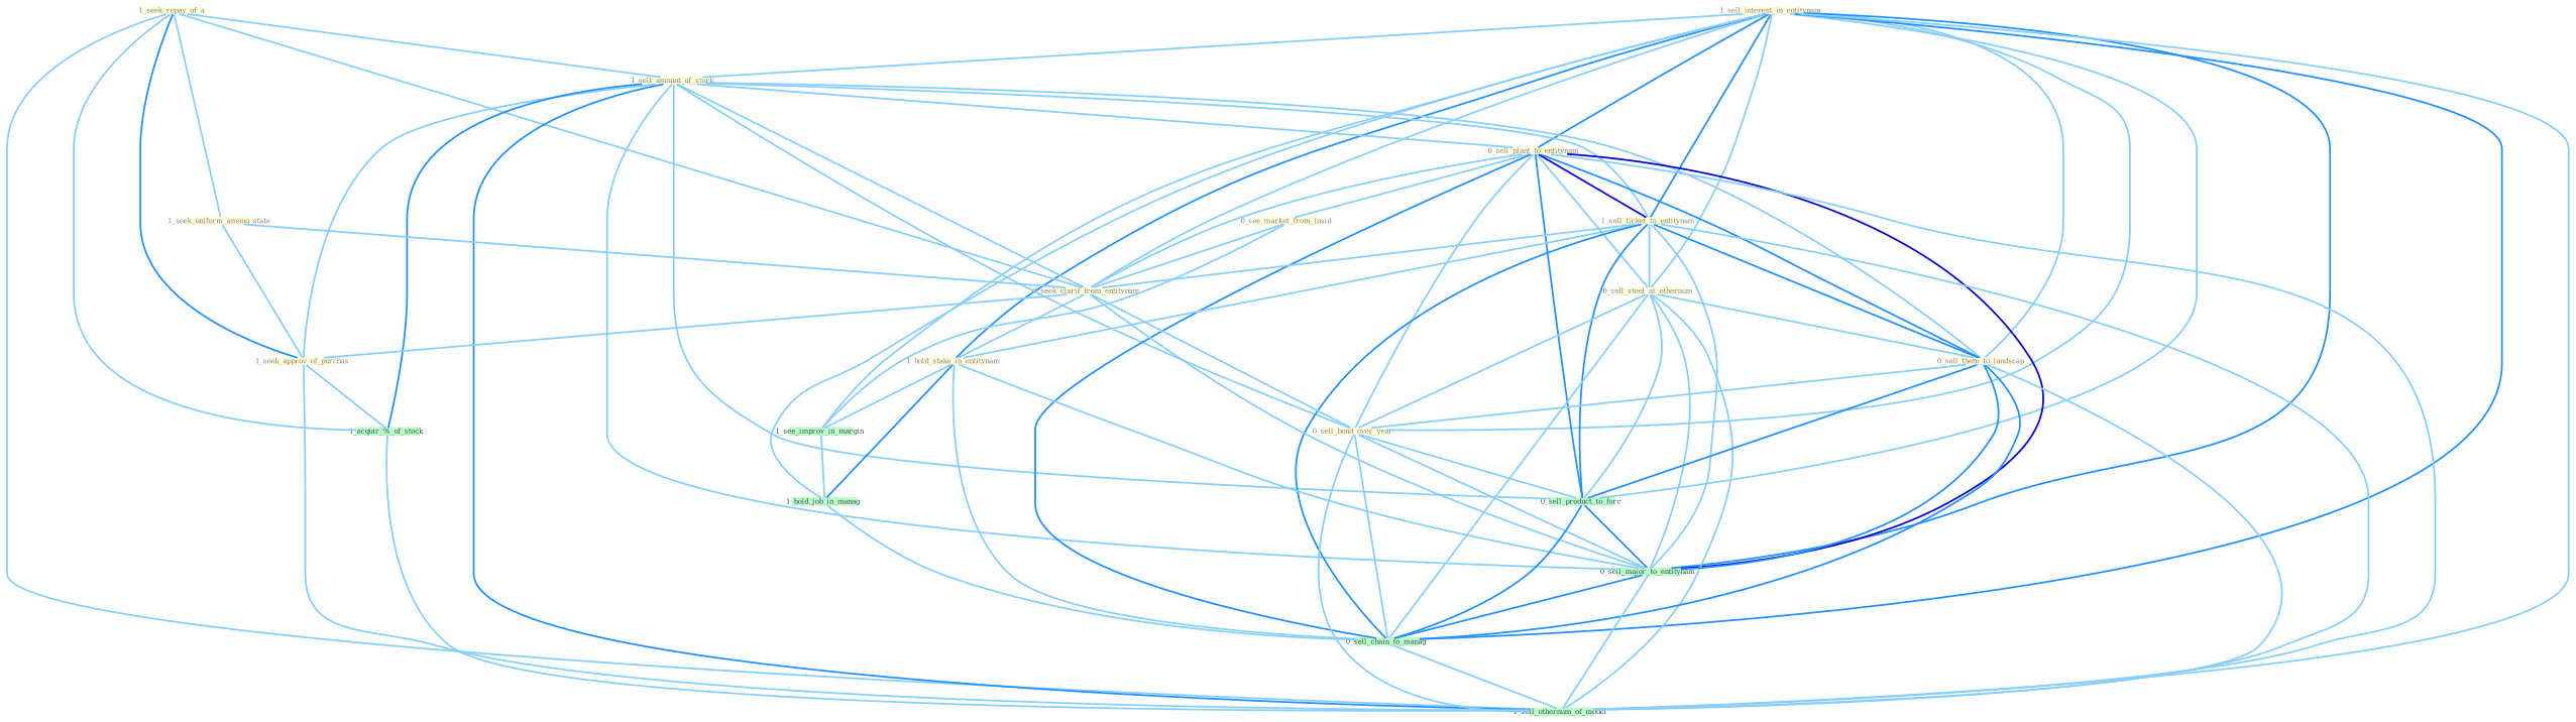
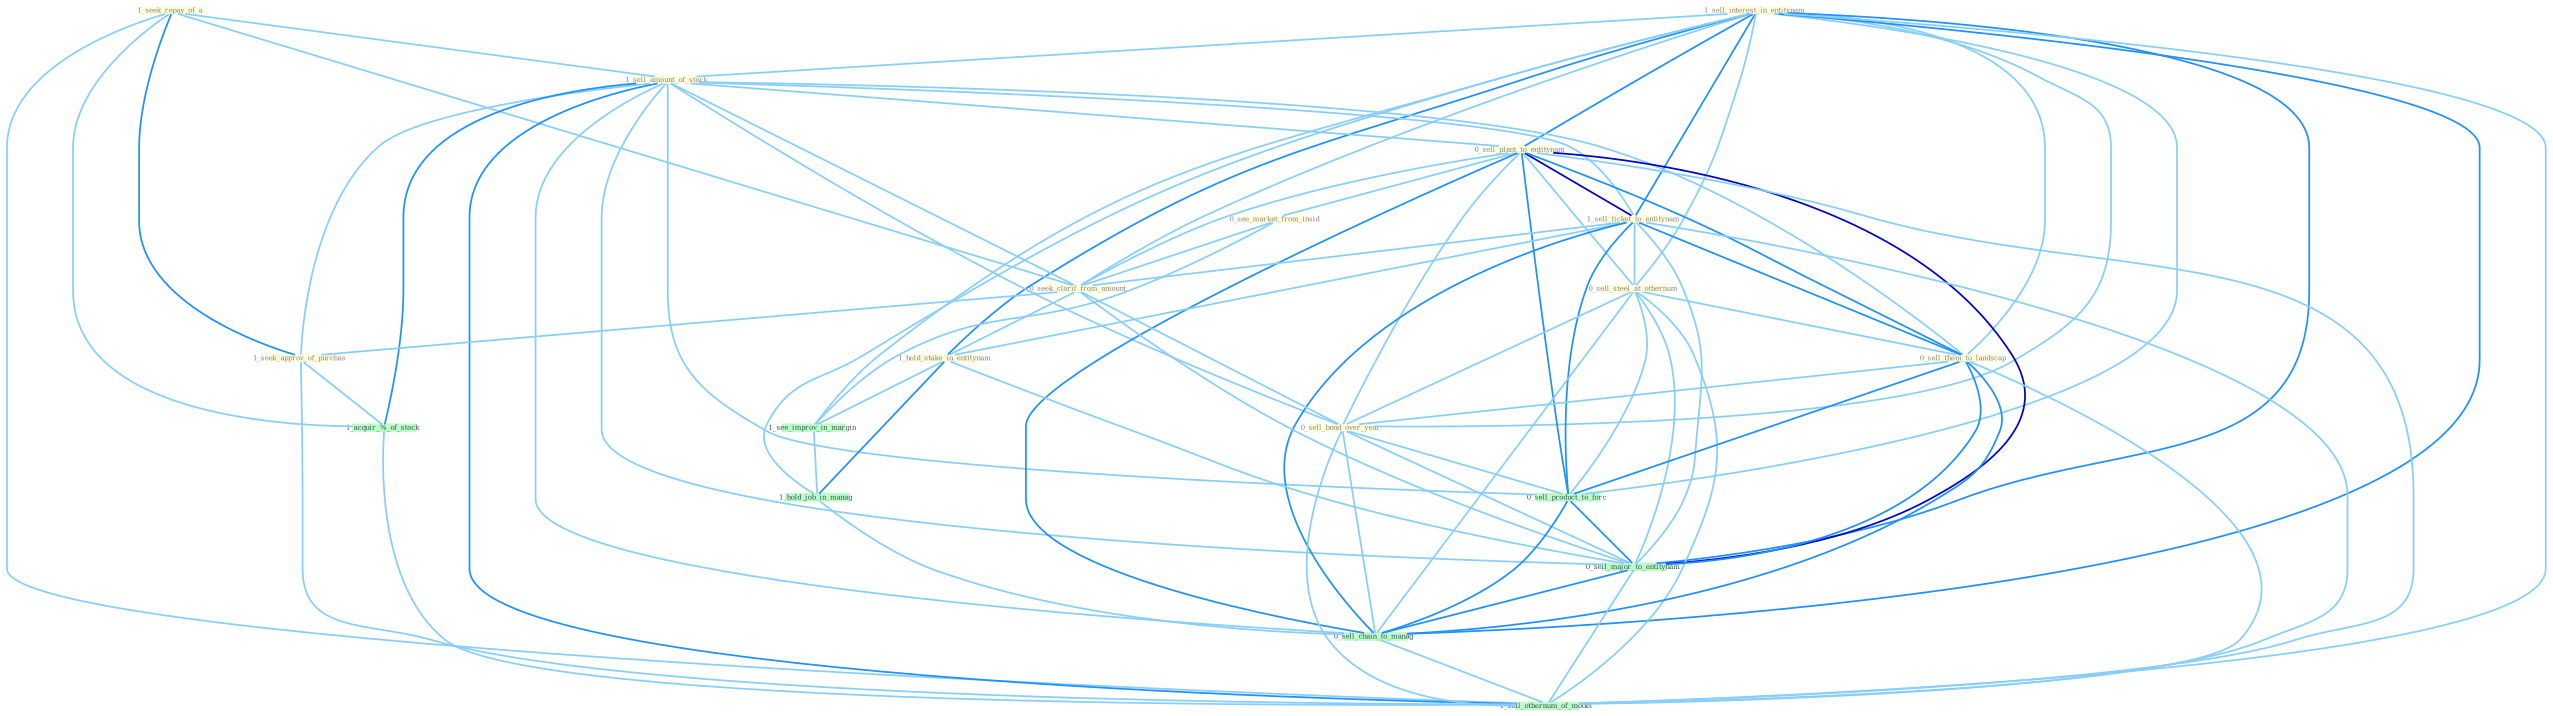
  graph {
    node [color="#ffffe0" fixedsize=true fontcolor="#8b7d6b" fontsize=4 shape=polygon style=filled]
    edge [color="#87cefa" w=1]
    "1_sell_interest_in_entitynam " [height=.06 width=.5]
    "1_seek_repay_of_a " [height=.06 width=.5]
    "1_sell_amount_of_stock " [height=.06 width=.5]
    "0_sell_plant_to_entitynam " [height=.06 width=.5]
    "1_sell_ticket_to_entitynam " [height=.06 width=.5]
-   "1_seek_uniform_among_state " [height=.06 width=.5]
    "0_see_market_from_insid " [height=.06 width=.5]
    "0_sell_steel_at_othernum " [height=.06 width=.5]
-   "0_seek_clarif_from_entitynam " [height=.06 width=.5]
+   "0_seek_clarif_from_entitynam " [height=.06 width=.5 label="0_seek_clarif_from_amount"]
    "0_sell_them_to_landscap " [height=.06 width=.5]
    "1_hold_stake_in_entitynam " [height=.06 width=.5]
    "1_seek_approv_of_purchas " [height=.06 width=.5]
    "0_sell_bond_over_year " [height=.06 width=.5]
    "1_see_improv_in_margin " [color="#BDFCC9" fontcolor="#2f4f4f" height=.06 width=.5]
    "1_hold_job_in_manag " [color="#BDFCC9" fontcolor="#2f4f4f" height=.06 width=.5]
    "0_sell_product_to_forc " [color="#BDFCC9" fontcolor="#2f4f4f" height=.06 width=.5]
    "0_sell_major_to_entitynam " [color="#BDFCC9" fontcolor="#2f4f4f" height=.06 width=.5]
    "0_sell_chain_to_manag " [color="#BDFCC9" fontcolor="#2f4f4f" height=.06 width=.5]
    "1_sell_othernum_of_model " [color="#BDFCC9" fontcolor="#2f4f4f" height=.06 width=.5]
    "1_acquir_%_of_stock " [color="#BDFCC9" fontcolor="#2f4f4f" height=.06 width=.5]
    subgraph sub_1 {
      "1_sell_interest_in_entitynam "
      "1_seek_repay_of_a "
      "1_sell_amount_of_stock "
      "0_sell_plant_to_entitynam "
      "1_sell_ticket_to_entitynam "
-     "1_seek_uniform_among_state "
      "0_see_market_from_insid "
      "0_sell_steel_at_othernum "
      "0_seek_clarif_from_entitynam "
      "0_sell_them_to_landscap "
      "1_hold_stake_in_entitynam "
      "1_seek_approv_of_purchas "
      "0_sell_bond_over_year "
    }
    subgraph sub_2 {
    }
    "1_sell_interest_in_entitynam " -- "1_sell_amount_of_stock "
    "1_sell_interest_in_entitynam " -- "0_sell_plant_to_entitynam " [color="#1e90ff" w=2]
    "1_sell_interest_in_entitynam " -- "1_sell_ticket_to_entitynam " [color="#1e90ff" w=2]
    "1_sell_interest_in_entitynam " -- "0_sell_steel_at_othernum "
    "1_sell_interest_in_entitynam " -- "0_seek_clarif_from_entitynam "
    "1_sell_interest_in_entitynam " -- "0_sell_them_to_landscap "
    "1_sell_interest_in_entitynam " -- "1_hold_stake_in_entitynam " [color="#1e90ff" w=2]
    "1_sell_interest_in_entitynam " -- "0_sell_bond_over_year "
    "1_sell_interest_in_entitynam " -- "1_see_improv_in_margin "
    "1_sell_interest_in_entitynam " -- "1_hold_job_in_manag "
    "1_sell_interest_in_entitynam " -- "0_sell_product_to_forc "
    "1_sell_interest_in_entitynam " -- "0_sell_major_to_entitynam " [color="#1e90ff" w=2]
    "1_sell_interest_in_entitynam " -- "0_sell_chain_to_manag " [color="#1e90ff"]
    "1_sell_interest_in_entitynam " -- "1_sell_othernum_of_model "
    "1_seek_repay_of_a " -- "1_sell_amount_of_stock "
-   "1_seek_repay_of_a " -- "1_seek_uniform_among_state "
    "1_seek_repay_of_a " -- "0_seek_clarif_from_entitynam "
    "1_seek_repay_of_a " -- "1_seek_approv_of_purchas " [color="#1e90ff" w=2]
    "1_seek_repay_of_a " -- "1_sell_othernum_of_model "
    "1_seek_repay_of_a " -- "1_acquir_%_of_stock "
    "1_sell_amount_of_stock " -- "0_sell_plant_to_entitynam "
    "1_sell_amount_of_stock " -- "1_sell_ticket_to_entitynam "
    "1_sell_amount_of_stock " -- "0_seek_clarif_from_entitynam "
    "1_sell_amount_of_stock " -- "0_sell_them_to_landscap "
    "1_sell_amount_of_stock " -- "1_seek_approv_of_purchas "
    "1_sell_amount_of_stock " -- "0_sell_bond_over_year "
    "1_sell_amount_of_stock " -- "0_sell_product_to_forc "
    "1_sell_amount_of_stock " -- "0_sell_major_to_entitynam "
-   "1_hold_stake_in_entitynam " -- "0_sell_chain_to_manag "
+   "1_sell_amount_of_stock " -- "0_sell_chain_to_manag "
    "1_sell_amount_of_stock " -- "1_sell_othernum_of_model " [color="#1e90ff" w=2]
    "1_sell_amount_of_stock " -- "1_acquir_%_of_stock " [color="#1e90ff" w=2]
    "0_sell_plant_to_entitynam " -- "1_sell_ticket_to_entitynam " [color="#0000cd" w=3]
    "0_sell_plant_to_entitynam " -- "0_see_market_from_insid "
    "0_sell_plant_to_entitynam " -- "0_sell_steel_at_othernum "
    "0_sell_plant_to_entitynam " -- "0_seek_clarif_from_entitynam "
    "0_sell_plant_to_entitynam " -- "0_sell_them_to_landscap " [color="#1e90ff" w=2]
    "0_sell_plant_to_entitynam " -- "0_sell_bond_over_year "
    "0_sell_plant_to_entitynam " -- "0_sell_product_to_forc " [color="#1e90ff" w=2]
    "0_sell_plant_to_entitynam " -- "0_sell_major_to_entitynam " [color="#0000cd" w=3]
    "0_sell_plant_to_entitynam " -- "0_sell_chain_to_manag " [color="#1e90ff" w=2]
    "0_sell_plant_to_entitynam " -- "1_sell_othernum_of_model "
    "1_sell_ticket_to_entitynam " -- "0_sell_steel_at_othernum "
    "1_sell_ticket_to_entitynam " -- "0_seek_clarif_from_entitynam "
    "1_sell_ticket_to_entitynam " -- "0_sell_them_to_landscap " [color="#1e90ff" w=2]
    "1_sell_ticket_to_entitynam " -- "1_hold_stake_in_entitynam "
    "1_sell_ticket_to_entitynam " -- "0_sell_product_to_forc " [color="#1e90ff" w=2]
    "1_sell_ticket_to_entitynam " -- "0_sell_major_to_entitynam " [w=3]
    "1_sell_ticket_to_entitynam " -- "0_sell_chain_to_manag " [color="#1e90ff" w=2]
    "1_sell_ticket_to_entitynam " -- "1_sell_othernum_of_model "
-   "1_seek_uniform_among_state " -- "0_seek_clarif_from_entitynam "
-   "1_seek_uniform_among_state " -- "1_seek_approv_of_purchas "
    "0_see_market_from_insid " -- "0_seek_clarif_from_entitynam "
    "0_see_market_from_insid " -- "1_see_improv_in_margin "
    "0_sell_steel_at_othernum " -- "0_sell_them_to_landscap "
    "0_sell_steel_at_othernum " -- "0_sell_bond_over_year "
    "0_sell_steel_at_othernum " -- "0_sell_product_to_forc "
    "0_sell_steel_at_othernum " -- "0_sell_major_to_entitynam "
    "0_sell_steel_at_othernum " -- "0_sell_chain_to_manag "
    "0_sell_steel_at_othernum " -- "1_sell_othernum_of_model "
    "0_seek_clarif_from_entitynam " -- "1_hold_stake_in_entitynam "
    "0_seek_clarif_from_entitynam " -- "1_seek_approv_of_purchas "
    "0_seek_clarif_from_entitynam " -- "0_sell_bond_over_year "
    "0_seek_clarif_from_entitynam " -- "0_sell_major_to_entitynam "
    "0_sell_them_to_landscap " -- "0_sell_bond_over_year "
    "0_sell_them_to_landscap " -- "0_sell_product_to_forc " [color="#1e90ff" w=2]
    "0_sell_them_to_landscap " -- "0_sell_major_to_entitynam " [color="#1e90ff" w=2]
    "0_sell_them_to_landscap " -- "0_sell_chain_to_manag " [color="#1e90ff" w=2]
    "0_sell_them_to_landscap " -- "1_sell_othernum_of_model "
    "1_hold_stake_in_entitynam " -- "1_see_improv_in_margin "
    "1_hold_stake_in_entitynam " -- "1_hold_job_in_manag " [color="#1e90ff" w=2]
    "1_hold_stake_in_entitynam " -- "0_sell_major_to_entitynam "
    "1_seek_approv_of_purchas " -- "1_sell_othernum_of_model "
    "1_seek_approv_of_purchas " -- "1_acquir_%_of_stock "
    "0_sell_bond_over_year " -- "0_sell_product_to_forc "
    "0_sell_bond_over_year " -- "0_sell_major_to_entitynam "
    "0_sell_bond_over_year " -- "0_sell_chain_to_manag "
    "0_sell_bond_over_year " -- "1_sell_othernum_of_model "
    "1_see_improv_in_margin " -- "1_hold_job_in_manag "
    "1_hold_job_in_manag " -- "0_sell_chain_to_manag "
    "0_sell_product_to_forc " -- "0_sell_major_to_entitynam " [color="#1e90ff" w=2]
    "0_sell_product_to_forc " -- "0_sell_chain_to_manag " [color="#1e90ff" w=2]
    "0_sell_major_to_entitynam " -- "0_sell_chain_to_manag " [color="#1e90ff" w=2]
    "0_sell_major_to_entitynam " -- "1_sell_othernum_of_model "
    "0_sell_chain_to_manag " -- "1_sell_othernum_of_model "
    "1_acquir_%_of_stock " -- "1_sell_othernum_of_model "
  }
